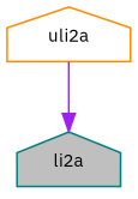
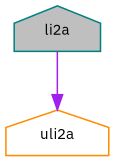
  digraph {
    rankdir=TB
    fontname="IBM Plex Sans"
    node [fontname="IBM Plex Sans" fontsize=10 shape=house style=filled]
    n1 [color=teal fillcolor=grey75 fontcolor=black height=0.2 label=li2a width=0.4]
    n2 [color=darkorange fillcolor=white height=0.2 label=uli2a width=0.4]
-   n2 -> n1 [color=purple fontname="IBM Plex Sans" fontsize=10 labelfontname=Helvetica labelfontsize=10 style=solid]
+   n1 -> n2 [color=purple fontname="IBM Plex Sans" fontsize=10 labelfontname=Helvetica labelfontsize=10 style=solid]
  }
